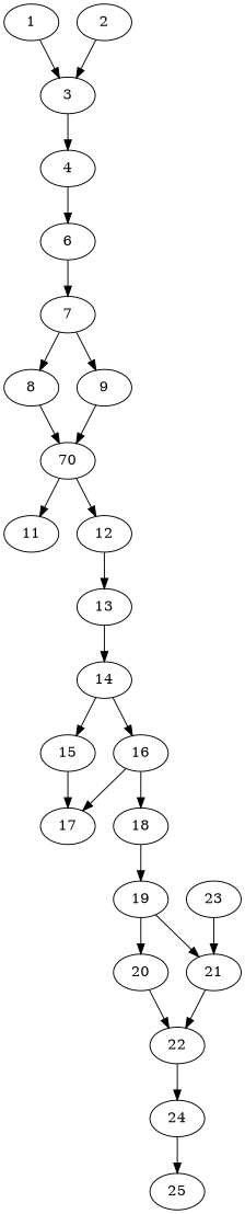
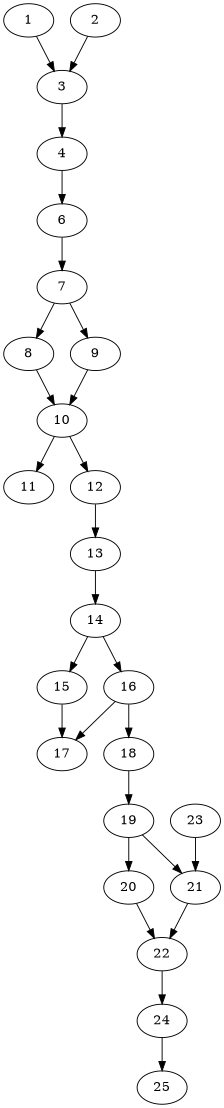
  digraph {
    node [alpha=0.13]
    1 [alpha=0.16 expect_size=49999872]
    3 [alpha=0.02 expect_size=44193792]
    4 [alpha=0.06 expect_size=45118464]
    6 [alpha=0.14 expect_size=30548992]
    2 [alpha=0.06 expect_size=52297728]
    7 [alpha=0.02 expect_size=37052416]
    8 [alpha=0.05 expect_size=23452672]
    9 [expect_size=19448832]
-   10 [alpha=0.18 expect_size=6335488 label=70]
+   10 [alpha=0.18 expect_size=6335488]
    11 [alpha=0.04 expect_size=33046528]
    12 [expect_size=24004608]
    13 [alpha=0.04 expect_size=38320128]
    14 [alpha=0.05 expect_size=42299392]
    15 [alpha=0.09 expect_size=9713664]
    16 [alpha=0.16 expect_size=13144064]
    17 [alpha=0.14 expect_size=46098432]
    18 [alpha=0.18 expect_size=49657856]
    19 [expect_size=15073280]
    20 [alpha=0.19 expect_size=46662656]
    21 [alpha=0.03 expect_size=42253312]
    22 [alpha=0.08 expect_size=5379072]
    24 [alpha=0.07 expect_size=45913088]
    23 [alpha=0.09 expect_size=36441088]
    25 [alpha=0.08 expect_size=10152960]
    1 -> 3
    3 -> 4
    4 -> 6
    6 -> 7
    2 -> 3
    7 -> 8
    7 -> 9
    8 -> 10
    9 -> 10
    10 -> 11
    10 -> 12
    12 -> 13
    13 -> 14
    14 -> 15
    14 -> 16
    15 -> 17
    16 -> 17
    16 -> 18
    18 -> 19
    19 -> 20
    19 -> 21
    20 -> 22
    21 -> 22
    22 -> 24
    24 -> 25
    23 -> 21
  }
